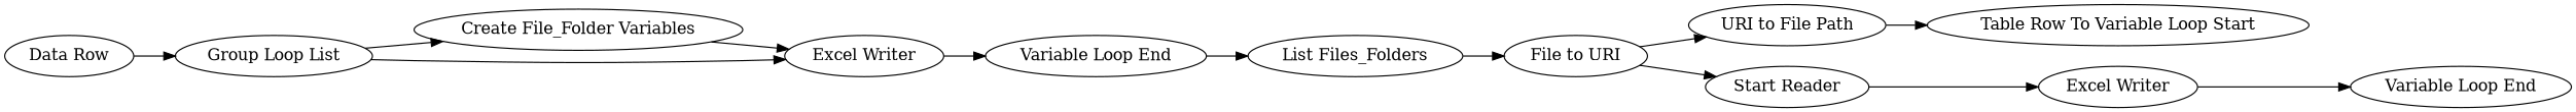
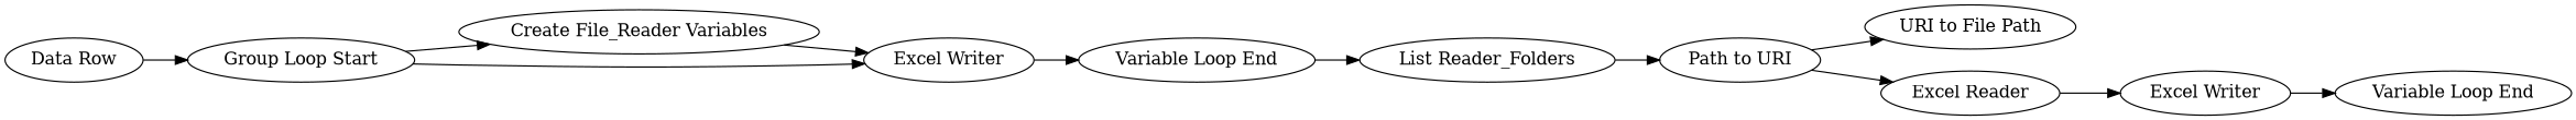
  digraph {
    rankdir=LR
    n1 [label="Excel Writer"]
    n2 [label="Variable Loop End"]
-   n3 [label="Create File_Folder Variables"]
+   n3 [label="Create File_Reader Variables"]
    n4 [label="Excel Writer"]
    n5 [label="Variable Loop End"]
-   n6 [label="List Files_Folders"]
-   n7 [label="File to URI"]
+   n6 [label="List Reader_Folders"]
+   n7 [label="Path to URI"]
    n8 [label="URI to File Path"]
-   n9 [label="Start Reader"]
-   n10 [label="Table Row To Variable Loop Start"]
+   n9 [label="Excel Reader"]
    n11 [label="Data Row"]
-   n12 [label="Group Loop List"]
+   n12 [label="Group Loop Start"]
    n1 -> n2
    n3 -> n4
    n4 -> n5
    n5 -> n6
    n6 -> n7
    n7 -> n8
    n7 -> n9
-   n8 -> n10
    n9 -> n1
    n11 -> n12
    n12 -> n3
    n12 -> n4
  }
